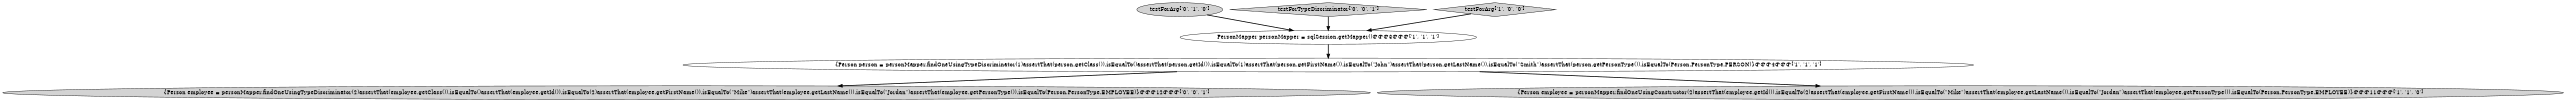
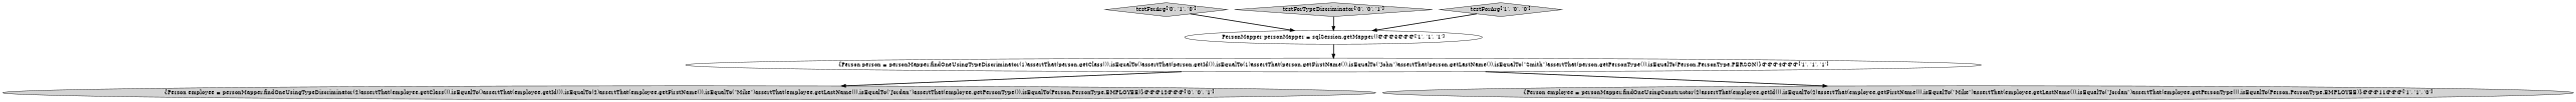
  digraph {
    node [fillcolor=lightgray shape=ellipse style=filled]
    edge [style=bold]
    n1 [fillcolor=white label="PersonMapper personMapper = sqlSession.getMapper()@@@3@@@['1', '1', '1']"]
    n2 [fillcolor=white label="{Person person = personMapper.findOneUsingTypeDiscriminator(1)assertThat(person.getClass()).isEqualTo()assertThat(person.getId()).isEqualTo(1)assertThat(person.getFirstName()).isEqualTo(\"John\")assertThat(person.getLastName()).isEqualTo(\"Smith\")assertThat(person.getPersonType()).isEqualTo(Person.PersonType.PERSON)}@@@4@@@['1', '1', '1']"]
-   n3 [label="testForArg['0', '1', '0']"]
+   n3 [label="testForArg['0', '1', '0']" shape=diamond]
    n4 [label="{Person employee = personMapper.findOneUsingTypeDiscriminator(2)assertThat(employee.getClass()).isEqualTo()assertThat(employee.getId()).isEqualTo(2)assertThat(employee.getFirstName()).isEqualTo(\"Mike\")assertThat(employee.getLastName()).isEqualTo(\"Jordan\")assertThat(employee.getPersonType()).isEqualTo(Person.PersonType.EMPLOYEE)}@@@12@@@['0', '0', '1']"]
    n5 [label="{Person employee = personMapper.findOneUsingConstructor(2)assertThat(employee.getId()).isEqualTo(2)assertThat(employee.getFirstName()).isEqualTo(\"Mike\")assertThat(employee.getLastName()).isEqualTo(\"Jordan\")assertThat(employee.getPersonType()).isEqualTo(Person.PersonType.EMPLOYEE)}@@@11@@@['1', '1', '0']"]
    n6 [label="testForTypeDiscriminator['0', '0', '1']" shape=diamond]
    n7 [label="testForArg['1', '0', '0']" shape=diamond]
    n1 -> n2
    n2 -> n4
    n2 -> n5
    n3 -> n1
    n6 -> n1
    n7 -> n1
  }
